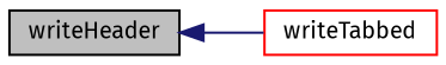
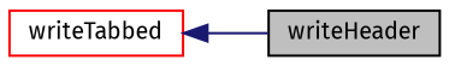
  digraph {
    rankdir=LR
    fontname="Fira Sans"
    node [fontname="Fira Sans" fontsize=10 shape=record]
    n1 [color=black fillcolor=grey75 fontcolor=black height=0.2 label=writeHeader style=filled width=0.4]
    n2 [color=red height=0.2 label=writeTabbed width=0.4]
-   n1 -> n2 [color=midnightblue dir=back fontname="Fira Sans" fontsize=10 labelfontname=FreeSans labelfontsize=10 style=solid]
+   n2 -> n1 [color=midnightblue dir=back fontname="Fira Sans" fontsize=10 labelfontname=FreeSans labelfontsize=10 style=solid]
  }
